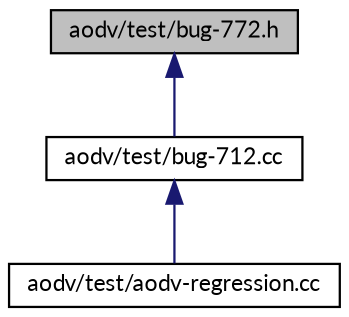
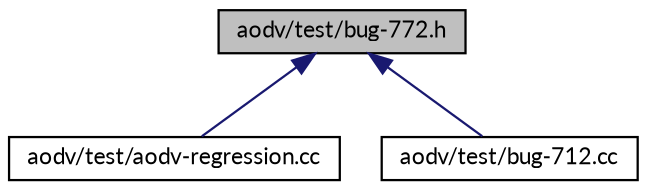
  digraph {
    fontname=Lato
    node [color=black fillcolor=white fontname=Lato fontsize=10 shape=record style=filled]
    edge [color=midnightblue dir=back fontname=Lato fontsize=10 labelfontname=Helvetica labelfontsize=10 style=solid]
    n1 [fillcolor=grey75 fontcolor=black height=0.2 label="aodv/test/bug-772.h" width=0.4]
    n2 [height=0.2 label="aodv/test/aodv-regression.cc" width=0.4]
    n3 [height=0.2 label="aodv/test/bug-712.cc" width=0.4]
-   n3 -> n2
+   n1 -> n2
    n1 -> n3
  }
